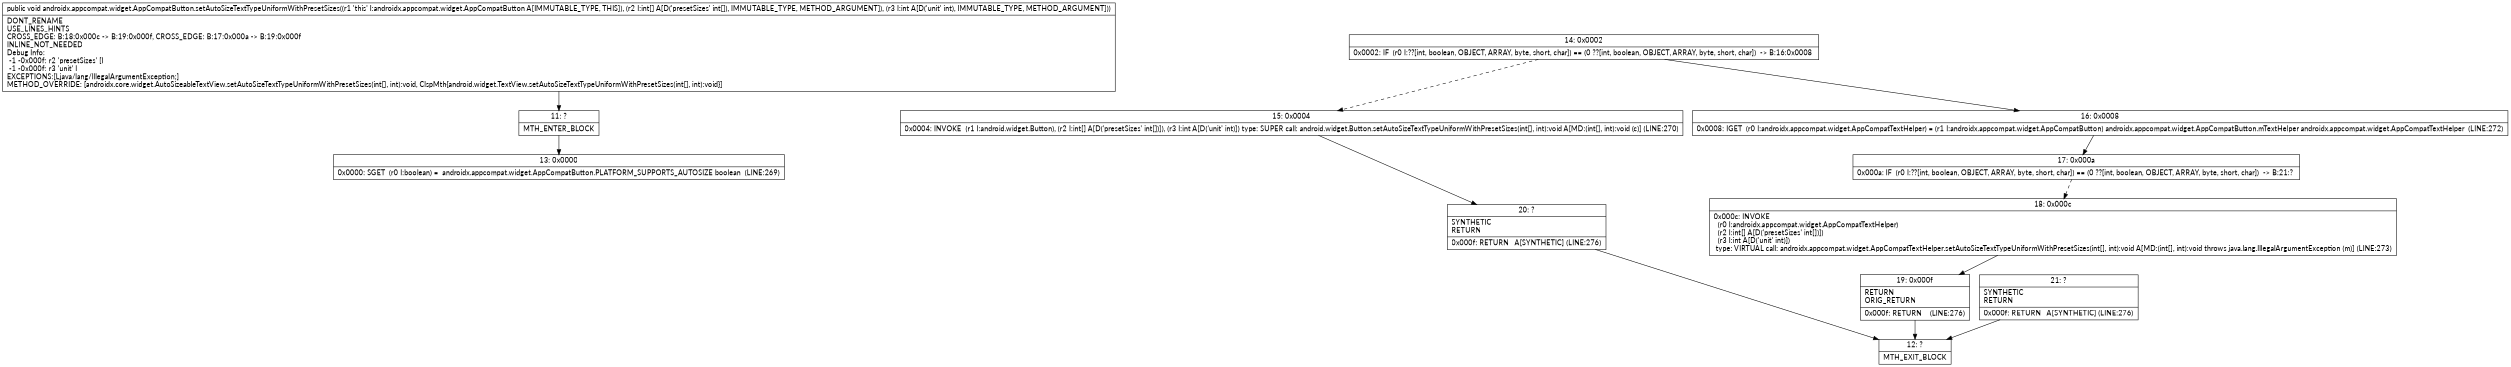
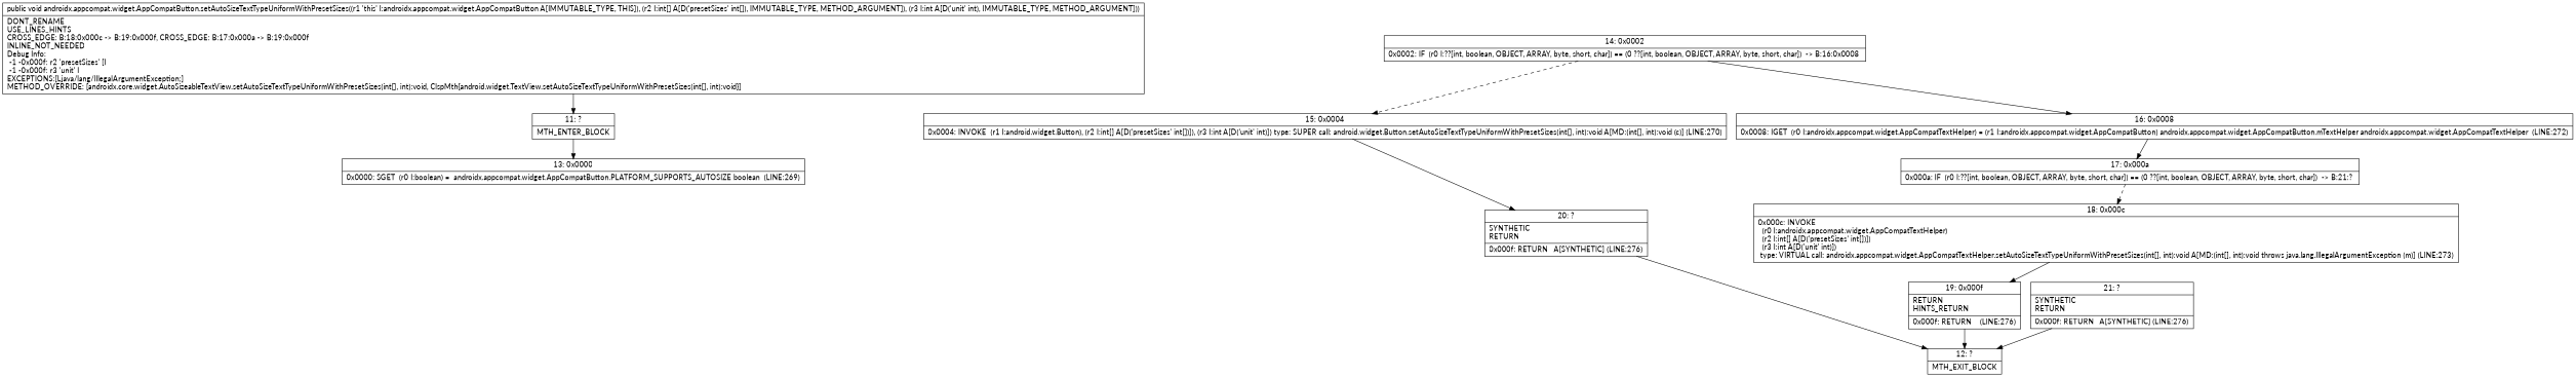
  digraph {
    fontname=Lato
    node [fontname=Lato shape=record]
    edge [fontname=Lato]
    n1 [label="{11\:\ ?|MTH_ENTER_BLOCK\l}"]
    n2 [label="{13\:\ 0x0000|0x0000: SGET  (r0 I:boolean) =  androidx.appcompat.widget.AppCompatButton.PLATFORM_SUPPORTS_AUTOSIZE boolean  (LINE:269)\l}"]
    n3 [label="{14\:\ 0x0002|0x0002: IF  (r0 I:??[int, boolean, OBJECT, ARRAY, byte, short, char]) == (0 ??[int, boolean, OBJECT, ARRAY, byte, short, char])  \-\> B:16:0x0008 \l}"]
    n4 [label="{15\:\ 0x0004|0x0004: INVOKE  (r1 I:android.widget.Button), (r2 I:int[] A[D('presetSizes' int[])]), (r3 I:int A[D('unit' int)]) type: SUPER call: android.widget.Button.setAutoSizeTextTypeUniformWithPresetSizes(int[], int):void A[MD:(int[], int):void (c)] (LINE:270)\l}"]
    n5 [label="{16\:\ 0x0008|0x0008: IGET  (r0 I:androidx.appcompat.widget.AppCompatTextHelper) = (r1 I:androidx.appcompat.widget.AppCompatButton) androidx.appcompat.widget.AppCompatButton.mTextHelper androidx.appcompat.widget.AppCompatTextHelper  (LINE:272)\l}"]
    n6 [label="{20\:\ ?|SYNTHETIC\lRETURN\l|0x000f: RETURN   A[SYNTHETIC] (LINE:276)\l}"]
    n7 [label="{17\:\ 0x000a|0x000a: IF  (r0 I:??[int, boolean, OBJECT, ARRAY, byte, short, char]) == (0 ??[int, boolean, OBJECT, ARRAY, byte, short, char])  \-\> B:21:? \l}"]
    n8 [label="{12\:\ ?|MTH_EXIT_BLOCK\l}"]
    n9 [label="{18\:\ 0x000c|0x000c: INVOKE  \l  (r0 I:androidx.appcompat.widget.AppCompatTextHelper)\l  (r2 I:int[] A[D('presetSizes' int[])])\l  (r3 I:int A[D('unit' int)])\l type: VIRTUAL call: androidx.appcompat.widget.AppCompatTextHelper.setAutoSizeTextTypeUniformWithPresetSizes(int[], int):void A[MD:(int[], int):void throws java.lang.IllegalArgumentException (m)] (LINE:273)\l}"]
-   n10 [label="{19\:\ 0x000f|RETURN\lORIG_RETURN\l|0x000f: RETURN    (LINE:276)\l}"]
+   n10 [label="{19\:\ 0x000f|RETURN\lHINTS_RETURN\l|0x000f: RETURN    (LINE:276)\l}"]
    n11 [label="{21\:\ ?|SYNTHETIC\lRETURN\l|0x000f: RETURN   A[SYNTHETIC] (LINE:276)\l}"]
    n12 [label="{public void androidx.appcompat.widget.AppCompatButton.setAutoSizeTextTypeUniformWithPresetSizes((r1 'this' I:androidx.appcompat.widget.AppCompatButton A[IMMUTABLE_TYPE, THIS]), (r2 I:int[] A[D('presetSizes' int[]), IMMUTABLE_TYPE, METHOD_ARGUMENT]), (r3 I:int A[D('unit' int), IMMUTABLE_TYPE, METHOD_ARGUMENT]))  | DONT_RENAME\lUSE_LINES_HINTS\lCROSS_EDGE: B:18:0x000c \-\> B:19:0x000f, CROSS_EDGE: B:17:0x000a \-\> B:19:0x000f\lINLINE_NOT_NEEDED\lDebug Info:\l  \-1 \-0x000f: r2 'presetSizes' [I\l  \-1 \-0x000f: r3 'unit' I\lEXCEPTIONS:[Ljava\/lang\/IllegalArgumentException;]\lMETHOD_OVERRIDE: [androidx.core.widget.AutoSizeableTextView.setAutoSizeTextTypeUniformWithPresetSizes(int[], int):void, ClspMth\{android.widget.TextView.setAutoSizeTextTypeUniformWithPresetSizes(int[], int):void\}]\l}"]
    n1 -> n2
    n3 -> n4 [style=dashed]
    n3 -> n5
    n4 -> n6
    n5 -> n7
    n6 -> n8
    n7 -> n9 [style=dashed]
    n9 -> n10
    n10 -> n8
    n11 -> n8
    n12 -> n1
  }
